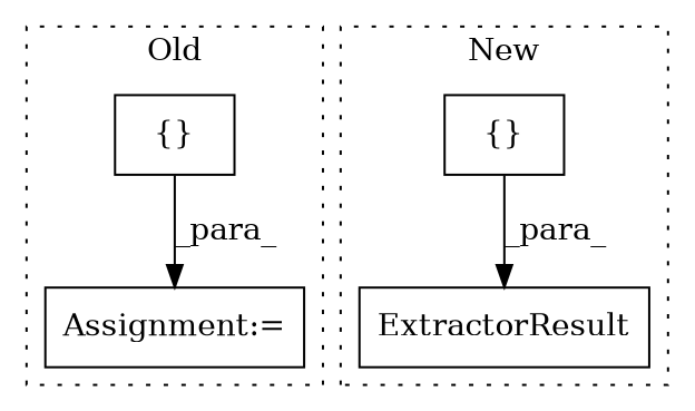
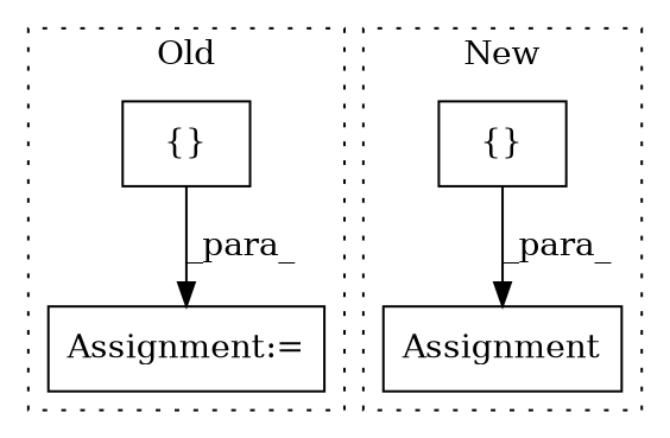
  digraph {
    node [a=4 shape=box]
    n1 [l=2 label="{}" s=6000]
    n2 [a=7 l=1 label="Assignment:=" s=5990]
-   n3 [a=32 l="16,1" label=ExtractorResult s="6312,6363"]
+   n3 [a=32 l="16,1" label=Assignment s="6312,6363"]
    n4 [l="1,1" label="{}" s="6337,6348"]
    subgraph cluster_1 {
      label=Old
      style=dotted
      n1
      n2
    }
    subgraph cluster_2 {
      label=New
      style=dotted
      n3
      n4
    }
    n1 -> n2 [label=_para_]
    n4 -> n3 [label=_para_]
  }
